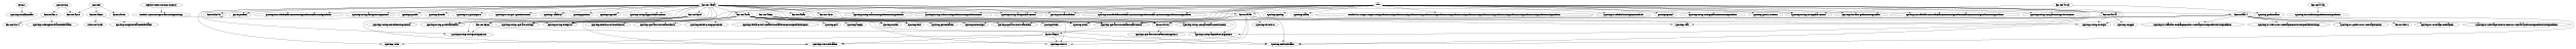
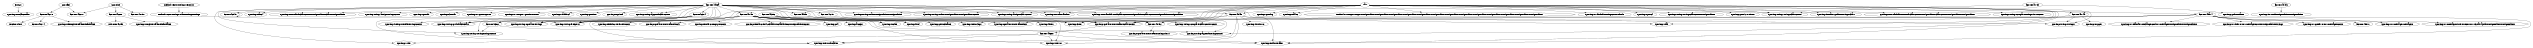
  digraph {
    n1 [label=entry0]
    n2 [label="sym.imp.__uClibc_main"]
-   n3 [label="sym._string"]
+   n3 [label="sym._fini"]
    n4 [label="fcn.0804b210"]
    n5 [label="fcn.0804b278"]
+   n6 [label="section..dtors"]
    n7 [label="fcn.0804b214"]
    n8 [label="sym.imp.__deregister_frame_info_bases"]
    n9 [label="sym._init"]
    n10 [label="fcn.0804b2e0"]
    n11 [label="fcn.0804e750"]
    n12 [label="unk.0x804b2eb"]
    n13 [label="sym.imp.__register_frame_info_bases"]
    n14 [label="method.vector_string_.vector__"]
    n15 [label="method.vector_string_.erase_string__string_"]
    n16 [label="sym.imp.string::freeptr__"]
    n17 [label=main]
    n18 [label="sym.imp.string::string__"]
    n19 [label="sym.imp.openlog"]
    n20 [label="sym.imp.operator___ostream__char_const_"]
    n21 [label="sym.imp.endl_ostream_"]
    n22 [label="sym.imp.malloc"]
    n23 [label="method.nv::Looper.Looper_unsigned_int__unsigned_int__unsigned_int__unsigned_int__unsigned_int__unsigned_int__unsigned_int__unsigned_int__unsigned_int__unsigned_int__unsigned_int__unsigned_int__unsigned_int_"]
    n24 [label="sym.imp.setsockopt"]
    n25 [label="fcn.0804b792"]
    n26 [label="sym.imp.ostream::flush__"]
    n27 [label="sym.imp.string::assign_char_const_"]
    n28 [label="sym.imp.string::string_char_const_"]
    n29 [label="sym.imp.nv::findFile_string_const__bool_"]
    n30 [label="sym.imp.open64"]
    n31 [label="sym.imp.read"]
    n32 [label="sym.imp.string::string_char_const__unsigned_int_"]
    n33 [label="sym.imp.string::operator_string_"]
    n34 [label="sym.imp.close"]
    n35 [label="sym.imp.getOSVersion__"]
    n36 [label="sym.imp.string::append_string_const_"]
    n37 [label="fcn.0804ba74"]
    n38 [label="sym.imp.istream::getline_string__char_"]
    n39 [label="sym.imp.__str_find_first_of_char_const__unsigned_int__char_const__unsigned_int__unsigned_int_"]
    n40 [label="sym.imp.string::erase_unsigned_int__unsigned_int_"]
    n41 [label="sym.imp.operator___ostream__int_"]
    n42 [label="sym.imp.string::substr_unsigned_int__unsigned_int__const"]
    n43 [label="sym.imp.__str_find_first_not_of_char_const__unsigned_int__char_const__unsigned_int__unsigned_int_"]
    n44 [label="fcn.0804b74a"]
    n45 [label="sym.imp.string::compare_string_view__const"]
    n46 [label="fcn.0804b4f8"]
    n47 [label="fcn.0804b688"]
    n48 [label="sym.imp.operator___ostream__string_view_"]
    n49 [label="fcn.0804b70b"]
    n50 [label="sym.imp.gethostname"]
    n51 [label="sym.imp.nv::message::message__"]
    n52 [label="sym.imp.nv::message::insert_vector_nv::u32_array_id__unsigned_int__unsigned_int_"]
    n53 [label="sym.imp.nv::Handler::exchangeCmd_nv::message__unsigned_int__unsigned_int_"]
    n54 [label="sym.imp.nv::isError_nv::message_const__unsigned_int__string_"]
    n55 [label="sym.imp.nv::getError_nv::message_const_"]
    n56 [label="fcn.08049e10"]
    n57 [label="sym.imp.toupper"]
    n58 [label="sym.imp.string::push_back_char_"]
    n59 [label="sym.imp.shutdown"]
    n60 [label="sym.imp.__errno_location"]
    n61 [label="sym.imp.strerror"]
    n62 [label="fcn.0804bba8"]
    n63 [label="fcn.0804b35c"]
    n64 [label="sym.imp.socket"]
    n65 [label="sym.imp.bind"]
    n66 [label="sym.imp.getsockname"]
    n67 [label="sym.imp.listen"]
    n68 [label="fcn.0804c197"]
    n69 [label="sym.imp.string::compare_char_const__const"]
    n70 [label="fcn.0804c360"]
    n71 [label="sym.imp.string::string_string_const_"]
    n72 [label="fcn.0804c384"]
    n73 [label="sym.imp.lookupUserFile_string_const_"]
    n74 [label="fcn.0804b7ae"]
    n75 [label="sym.imp.IPAddr6::str_bool__const"]
    n76 [label="sym.imp.operator___ostream__bool_"]
    n77 [label="sym.imp.IPAddr6::empty___const"]
    n78 [label="sym.imp.IPAddr6::initSockaddr_sockaddr_in6__unsigned_int__const"]
    n79 [label="sym.imp.poll"]
    n80 [label="sym.imp.accept"]
    n81 [label="sym.imp.write"]
    n82 [label="fcn.0804c94e"]
    n83 [label="fcn.0804b4dc"]
    n84 [label="sym.imp.ios::setf_unsigned_int__unsigned_int_"]
    n85 [label="fcn.0804db8a"]
    n86 [label="sym.imp.stat64"]
    n87 [label="sym.imp.__str_rfind_char_const__unsigned_int__char__unsigned_int_"]
    n88 [label="sym.imp.string::assign_string_const_"]
    n89 [label="sym.imp.opendir"]
    n90 [label="sym.imp.closedir"]
    n91 [label="sym.imp.nv::getLooper__"]
    n92 [label="sym.imp.nv::Looper::getTimezone__"]
    n93 [label="sym.imp.readdir64"]
    n94 [label="sym.imp.gmtime"]
    n95 [label="sym.imp.snprintf"]
    n96 [label="sym.imp.string::append_char_const_"]
    n1 -> n2
    n3 -> n4
    n3 -> n5
+   n5 -> n6
    n5 -> n7
    n5 -> n8
    n9 -> n4
    n9 -> n10
    n9 -> n11
    n10 -> n12
    n10 -> n13
    n14 -> n15
    n15 -> n16
    n17 -> n16
    n17 -> n18
    n17 -> n19
    n17 -> n20
    n17 -> n21
    n17 -> n22
    n17 -> n23
    n17 -> n24
    n17 -> n25
    n17 -> n26
    n17 -> n27
    n17 -> n28
    n17 -> n29
    n17 -> n30
    n17 -> n31
    n17 -> n32
    n17 -> n33
    n17 -> n34
    n17 -> n35
    n17 -> n36
    n17 -> n37
    n17 -> n38
    n17 -> n39
    n17 -> n40
    n17 -> n41
    n17 -> n42
    n17 -> n43
    n17 -> n44
    n17 -> n45
    n17 -> n46
    n20 -> n47
    n25 -> n48
    n37 -> n16
    n37 -> n20
    n37 -> n21
    n37 -> n25
    n37 -> n51
    n37 -> n52
    n37 -> n53
    n37 -> n54
    n37 -> n55
    n37 -> n56
    n44 -> n18
    n44 -> n57
    n44 -> n58
    n46 -> n20
    n46 -> n21
    n46 -> n31
    n46 -> n34
    n46 -> n59
    n46 -> n60
    n46 -> n61
    n47 -> n21
    n47 -> n60
    n47 -> n61
    n47 -> n81
    n49 -> n28
    n49 -> n50
    n62 -> n20
    n62 -> n25
    n63 -> n34
    n63 -> n64
    n63 -> n65
    n63 -> n66
    n63 -> n67
    n68 -> n69
    n70 -> n36
    n70 -> n71
    n72 -> n16
    n72 -> n33
    n72 -> n58
    n72 -> n70
    n72 -> n71
    n72 -> n73
    n74 -> n16
    n74 -> n20
    n74 -> n21
    n74 -> n24
    n74 -> n25
    n74 -> n34
    n74 -> n41
    n74 -> n60
    n74 -> n61
    n74 -> n64
    n74 -> n65
    n74 -> n75
    n74 -> n76
    n74 -> n77
    n74 -> n78
    n74 -> n79
    n74 -> n80
    n82 -> n82
    n83 -> n84
    n85 -> n16
    n85 -> n18
    n85 -> n20
    n85 -> n25
    n85 -> n26
    n85 -> n27
    n85 -> n28
    n85 -> n33
    n85 -> n36
    n85 -> n39
    n85 -> n40
    n85 -> n42
    n85 -> n46
    n85 -> n58
    n85 -> n60
    n85 -> n61
    n85 -> n62
    n85 -> n68
    n85 -> n70
    n85 -> n71
    n85 -> n72
    n85 -> n74
    n85 -> n81
    n85 -> n82
    n85 -> n86
    n85 -> n87
    n85 -> n88
    n85 -> n89
    n85 -> n90
    n85 -> n91
    n85 -> n92
    n85 -> n93
    n85 -> n94
    n85 -> n95
    n85 -> n96
  }
